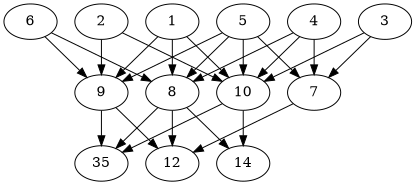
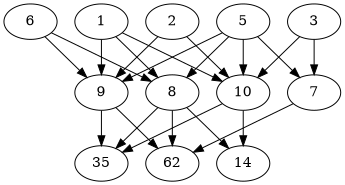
  digraph {
    node [alpha=0.14]
    1 [expect_size=6961152]
    8 [alpha=0.17 expect_size=46777344]
    9 [alpha=0.03 expect_size=19988480]
    10 [alpha=0.04 expect_size=42196992]
    7 [alpha=0.08 expect_size=6648832]
-   12 [alpha=0.09 expect_size=38784000]
+   12 [alpha=0.09 expect_size=38784000 label=62]
    14 [alpha=0.05 expect_size=33520640]
    n8 [expect_size=12965888 label=35]
    2 [alpha=0.18 expect_size=21041152]
    3 [alpha=0.19 expect_size=17191936]
-   4 [alpha=0.11 expect_size=17089536]
    5 [alpha=0.18 expect_size=28389376]
    6 [alpha=0.06 expect_size=19432448]
    1 -> 8
    1 -> 9
    1 -> 10
    8 -> 12
    8 -> 14
    8 -> n8
    9 -> 12
    9 -> n8
    10 -> 14
    10 -> n8
    7 -> 12
    2 -> 9
    2 -> 10
    3 -> 10
    3 -> 7
-   4 -> 8
-   4 -> 10
-   4 -> 7
    5 -> 8
    5 -> 9
    5 -> 10
    5 -> 7
    6 -> 8
    6 -> 9
  }
